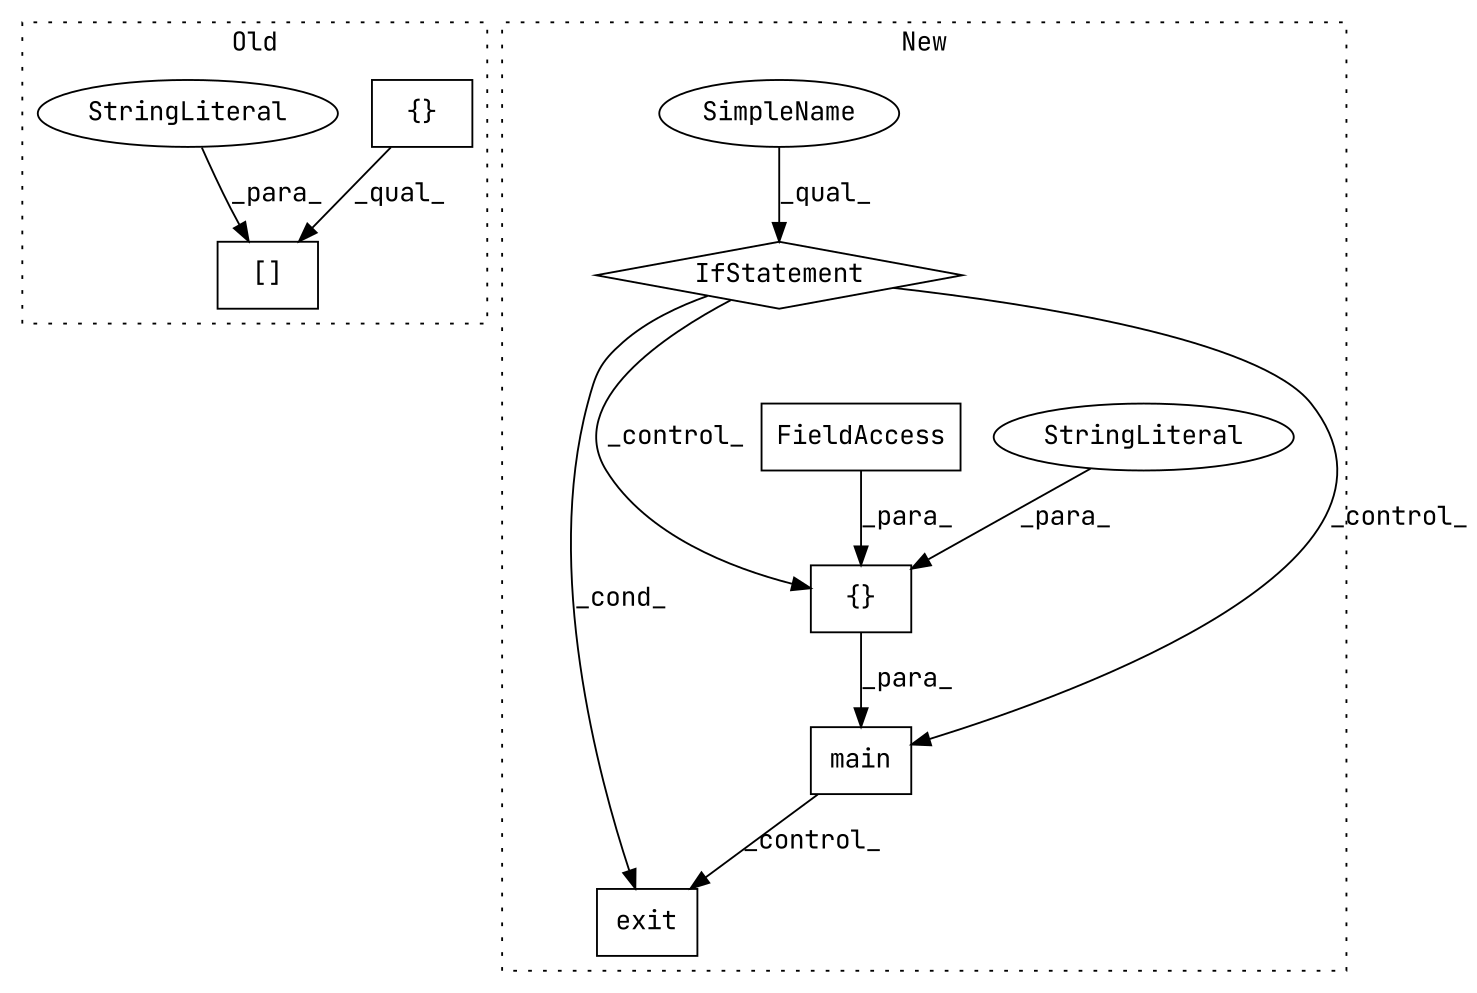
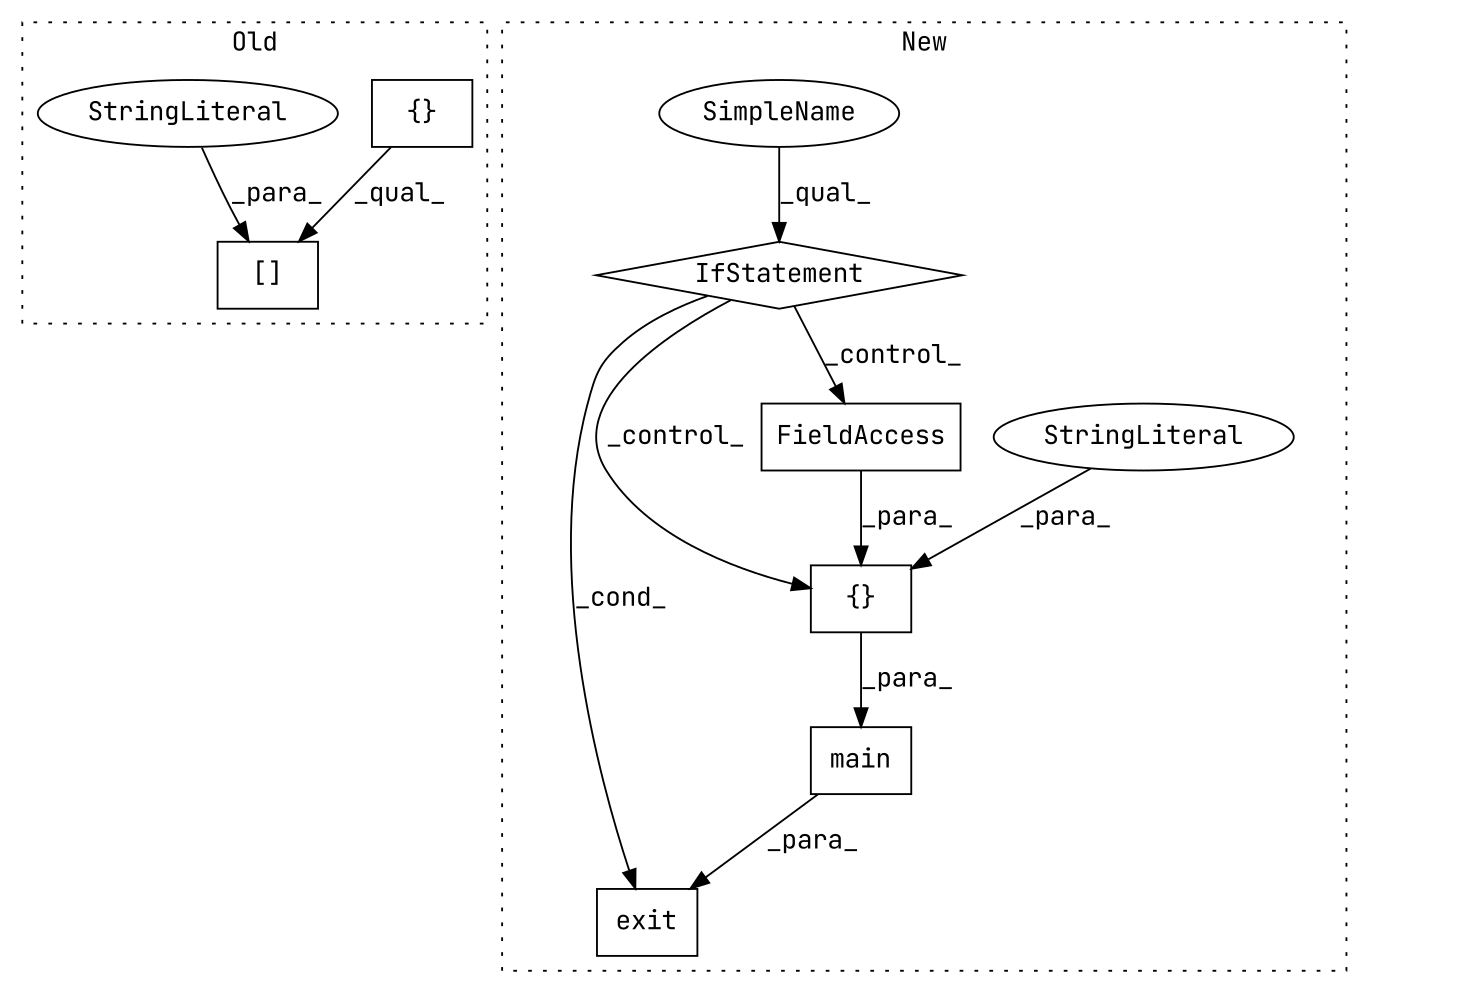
  digraph {
    fontname="JetBrains Mono"
    node [a=4 fontname="JetBrains Mono" l="1,1" shape=box]
    edge [fontname="JetBrains Mono"]
    n1 [a=2 l="22,1" label="[]" s="848,891"]
    n2 [label="{}" s="791,797"]
    n3 [a=45 l=21 label=StringLiteral s=870 shape=ellipse]
    n4 [a=32 l="5,1" label=exit s="1298,1343"]
    n5 [a=32 l="5,1" label=main s="1310,1342"]
    n6 [label="{}" s="1327,1341"]
    n7 [a=22 l=8 label=FieldAccess s=1333]
    n8 [a=25 l="4,2" label=IfStatement s="1258,1284" shape=diamond]
    n9 [a=42 label=SimpleName shape=ellipse l=""]
    n10 [a=45 l=4 label=StringLiteral s=1328 shape=ellipse]
    subgraph cluster_1 {
      label=Old
      style=dotted
      n1
      n2
      n3
    }
    subgraph cluster_2 {
      label=New
      style=dotted
      n4
      n5
      n6
      n7
      n8
      n9
      n10
    }
    n2 -> n1 [label=_qual_]
    n3 -> n1 [label=_para_]
-   n5 -> n4 [label=_control_]
+   n5 -> n4 [label=_para_]
    n6 -> n5 [label=_para_]
    n7 -> n6 [label=_para_]
    n8 -> n4 [label=_cond_]
-   n8 -> n5 [label=_control_]
+   n8 -> n7 [label=_control_]
    n8 -> n6 [label=_control_]
    n9 -> n8 [label=_qual_]
    n10 -> n6 [label=_para_]
  }
